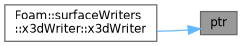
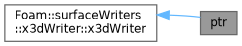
  digraph {
    rankdir=RL
    node [fontname=Helvetica fontsize=10 shape=box style=filled]
    n1 [color=gray40 fillcolor=grey60 fontcolor=black height=0.2 label=ptr width=0.4]
    n2 [color=grey40 fillcolor=white height=0.2 label="Foam::surfaceWriters\l::x3dWriter::x3dWriter" width=0.4]
-   n1 -> n2 [color=steelblue1 dir=back fontname=Helvetica fontsize=10 labelfontname=Helvetica labelfontsize=10 style=solid]
+   n2 -> n1 [color=steelblue1 dir=back fontname=Helvetica fontsize=10 labelfontname=Helvetica labelfontsize=10 style=solid]
  }
